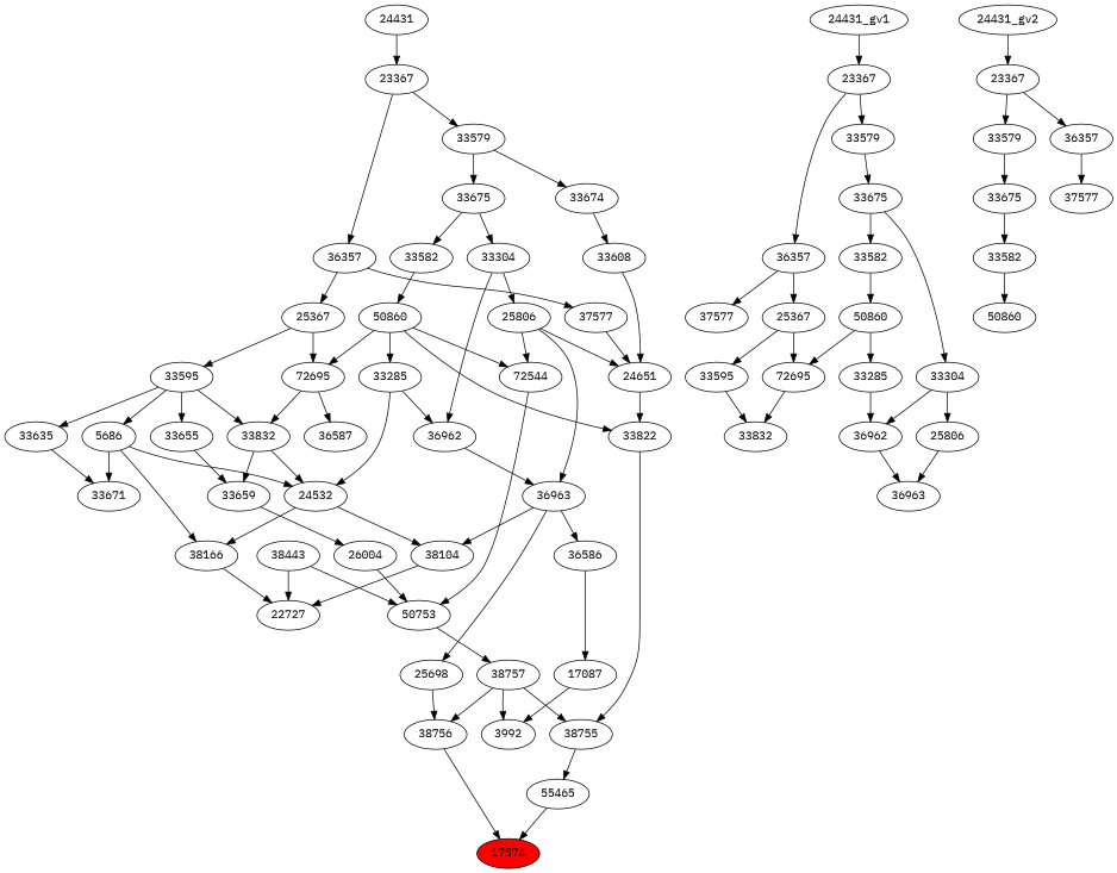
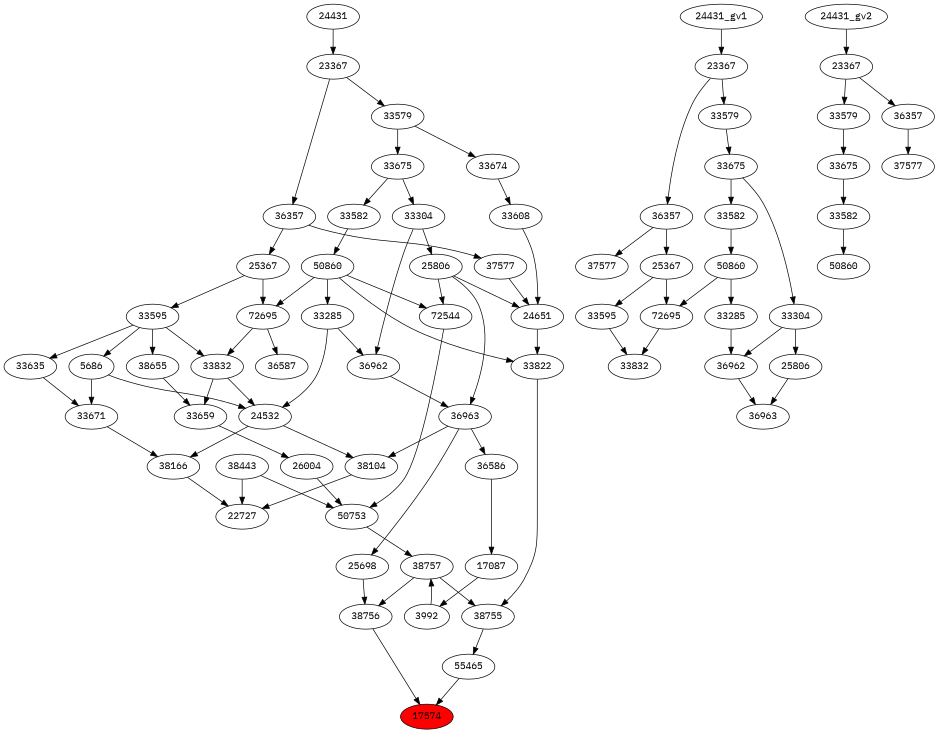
  strict digraph {
    fontname="IBM Plex Mono"
    node [fontname="IBM Plex Mono"]
    edge [fontname="IBM Plex Mono"]
    n1 [fillcolor=red label=17574 style=filled]
    n2 [label=38756]
    n3 [label=55465]
    n4 [label=38757]
    n5 [label=38755]
    n6 [label=25698]
    n7 [label=50753]
    n8 [label=3992]
    n9 [label=36963]
    n10 [label=36586]
    n11 [label=38104]
    n12 [label=17087]
    n13 [label=22727]
    n14 [label=33822]
    n15 [label=72544]
    n16 [label=38443]
    n17 [label=26004]
    n18 [label=36962]
    n19 [label=25806]
    n20 [label=24651]
    n21 [label=50860]
    n22 [label=33285]
    n23 [label=72695]
    n24 [label=24532]
    n25 [label=33832]
    n26 [label=36587]
    n27 [label=33659]
    n28 [label=38166]
    n29 [label=33304]
    n30 [label=33608]
    n31 [label=37577]
    n32 [label=33582]
-   n33 [label=33655]
+   n33 [label=38655]
    n34 [label=33675]
    n35 [label=33674]
    n36 [label=36357]
    n37 [label=25367]
    n38 [label=33595]
    n39 [label=33671]
    n40 [label=5686]
    n41 [label=33635]
    n42 [label=33579]
    n43 [label=23367]
    n44 [label=24431]
    n45 [label=36963]
    n46 [label=36962]
    n47 [label=25806]
    n48 [label=33285]
    n49 [label=33304]
    n50 [label=50860]
    n51 [label=72695]
    n52 [label=33832]
    n53 [label=33582]
    n54 [label=33675]
    n55 [label=37577]
    n56 [label=36357]
    n57 [label=25367]
    n58 [label=33595]
    n59 [label=33579]
    n60 [label=23367]
    "24431_gv1"
    n62 [label=50860]
    n63 [label=33582]
    n64 [label=33675]
    n65 [label=33579]
    n66 [label=37577]
    n67 [label=36357]
    n68 [label=23367]
    "24431_gv2"
    subgraph sub_1 {
      n1
      n2
      n3
      n4
      n5
      n6
      n7
      n8
      n9
      n10
      n11
      n12
      n13
      n14
      n15
      n16
      n17
      n18
      n19
      n20
      n21
      n22
      n23
      n24
      n25
      n26
      n27
      n28
      n29
      n30
      n31
      n32
      n33
      n34
      n35
      n36
      n37
      n38
      n39
      n40
      n41
      n42
      n43
      n44
    }
    subgraph sub_2 {
      n45
      n46
      n47
      n48
      n49
      n50
      n51
      n52
      n53
      n54
      n55
      n56
      n57
      n58
      n59
      n60
      "24431_gv1"
    }
    subgraph sub_3 {
      n62
      n63
      n64
      n65
      n66
      n67
      n68
      "24431_gv2"
    }
    n2 -> n1
    n3 -> n1
    n4 -> n2
    n4 -> n5
    n5 -> n3
    n6 -> n2
    n7 -> n4
-   n4 -> n8
+   n8 -> n4
    n9 -> n6
    n9 -> n10
    n9 -> n11
    n10 -> n12
    n11 -> n13
    n12 -> n8
    n14 -> n5
    n15 -> n7
    n16 -> n7
    n16 -> n13
    n17 -> n7
    n18 -> n9
    n19 -> n9
    n19 -> n15
    n19 -> n20
    n20 -> n14
    n21 -> n14
    n21 -> n15
    n21 -> n22
    n21 -> n23
    n22 -> n18
    n22 -> n24
    n23 -> n25
    n23 -> n26
    n24 -> n11
    n24 -> n28
    n25 -> n24
    n25 -> n27
    n27 -> n17
    n28 -> n13
    n29 -> n18
    n29 -> n19
    n30 -> n20
    n31 -> n20
    n32 -> n21
    n33 -> n27
    n34 -> n29
    n34 -> n32
    n35 -> n30
    n36 -> n31
    n36 -> n37
    n37 -> n23
    n37 -> n38
    n38 -> n25
    n38 -> n33
    n38 -> n40
    n38 -> n41
-   n40 -> n28
+   n39 -> n28
    n40 -> n24
    n40 -> n39
    n41 -> n39
    n42 -> n34
    n42 -> n35
    n43 -> n36
    n43 -> n42
    n44 -> n43
    n46 -> n45
    n47 -> n45
    n48 -> n46
    n49 -> n46
    n49 -> n47
    n50 -> n48
    n50 -> n51
    n51 -> n52
    n53 -> n50
    n54 -> n49
    n54 -> n53
    n56 -> n55
    n56 -> n57
    n57 -> n51
    n57 -> n58
    n58 -> n52
    n59 -> n54
    n60 -> n56
    n60 -> n59
    "24431_gv1" -> n60
    n63 -> n62
    n64 -> n63
    n65 -> n64
    n67 -> n66
    n68 -> n65
    n68 -> n67
    "24431_gv2" -> n68
  }
